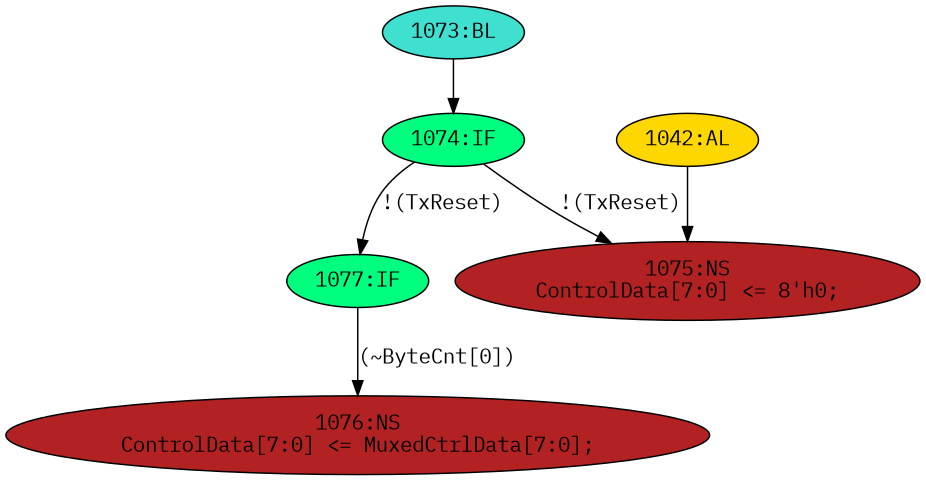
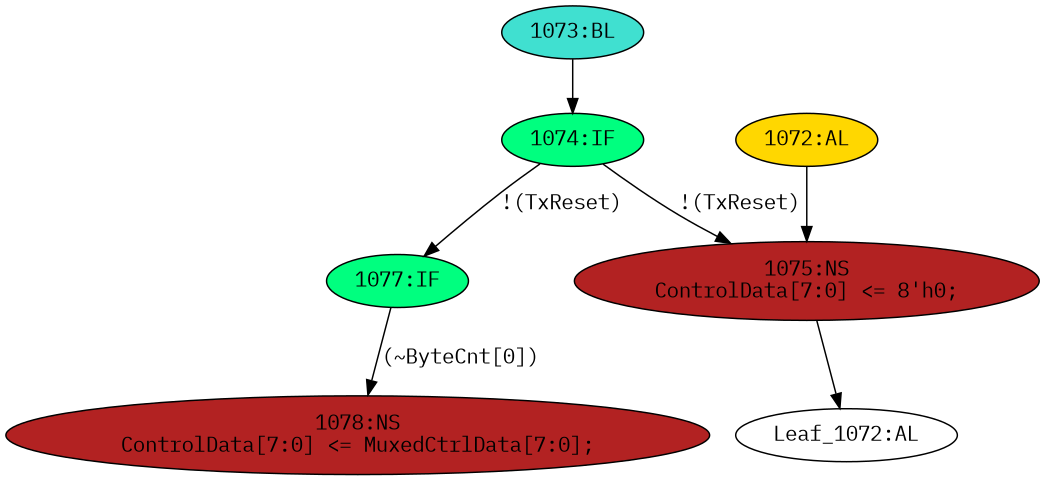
  strict digraph {
    fontname="IBM Plex Mono"
    node [fillcolor=springgreen fontname="IBM Plex Mono" statements="[]" style=filled typ=IfStatement]
    edge [cond="[]" fontname="IBM Plex Mono" lineno=None]
    n1 [ast="<pyverilog.vparser.ast.Block object at 0x7f37fb67a590>" fillcolor=turquoise label="1073:BL" typ=Block]
    n2 [ast="<pyverilog.vparser.ast.IfStatement object at 0x7f37fb67a5d0>" label="1074:IF"]
    n3 [ast="<pyverilog.vparser.ast.NonblockingSubstitution object at 0x7f37fb67aa50>" fillcolor=firebrick label="1075:NS\nControlData[7:0] <= 8'h0;" statements="[<pyverilog.vparser.ast.NonblockingSubstitution object at 0x7f37fb67aa50>]" typ=NonblockingSubstitution]
    n4 [ast="<pyverilog.vparser.ast.IfStatement object at 0x7f37fb67a610>" label="1077:IF"]
-   n6 [ast="<pyverilog.vparser.ast.NonblockingSubstitution object at 0x7f37fb67a650>" fillcolor=firebrick label="1076:NS\nControlData[7:0] <= MuxedCtrlData[7:0];" statements="[<pyverilog.vparser.ast.NonblockingSubstitution object at 0x7f37fb67a650>]" typ=NonblockingSubstitution]
-   n7 [ast="<pyverilog.vparser.ast.Always object at 0x7f37fb67acd0>" clk_sens=True fillcolor=gold label="1042:AL" sens="['MTxClk', 'TxReset']" typ=Always use_var="['MuxedCtrlData', 'ByteCnt', 'TxReset']"]
+   n5 [def_var="['ControlData']" label="Leaf_1072:AL" fillcolor="" statements="" style="" typ=""]
+   n6 [ast="<pyverilog.vparser.ast.NonblockingSubstitution object at 0x7f37fb67a650>" fillcolor=firebrick label="1078:NS\nControlData[7:0] <= MuxedCtrlData[7:0];" statements="[<pyverilog.vparser.ast.NonblockingSubstitution object at 0x7f37fb67a650>]" typ=NonblockingSubstitution]
+   n7 [ast="<pyverilog.vparser.ast.Always object at 0x7f37fb67acd0>" clk_sens=True fillcolor=gold label="1072:AL" sens="['MTxClk', 'TxReset']" typ=Always use_var="['MuxedCtrlData', 'ByteCnt', 'TxReset']"]
    n1 -> n2
    n2 -> n3 [cond="['TxReset']" label="!(TxReset)" lineno=1074]
    n2 -> n4 [cond="['TxReset']" label="!(TxReset)" lineno=1074]
+   n3 -> n5
    n4 -> n6 [cond="['ByteCnt']" label="(~ByteCnt[0])" lineno=1077]
    n7 -> n3
  }
